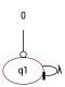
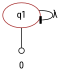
  digraph {
    rankdir=TB
    fontname="Roboto Condensed"
    node [fontname="Roboto Condensed"]
    edge [fontname="Roboto Condensed"]
    0 [shape=none color=darkorange]
    n2 [label=q1 shape=ellipse color=brown]
-   0 -> n2 [arrowhead=odot]
+   n2 -> 0 [arrowhead=odot]
    n2 -> n2 [label="λ" arrowhead=tee]
  }
